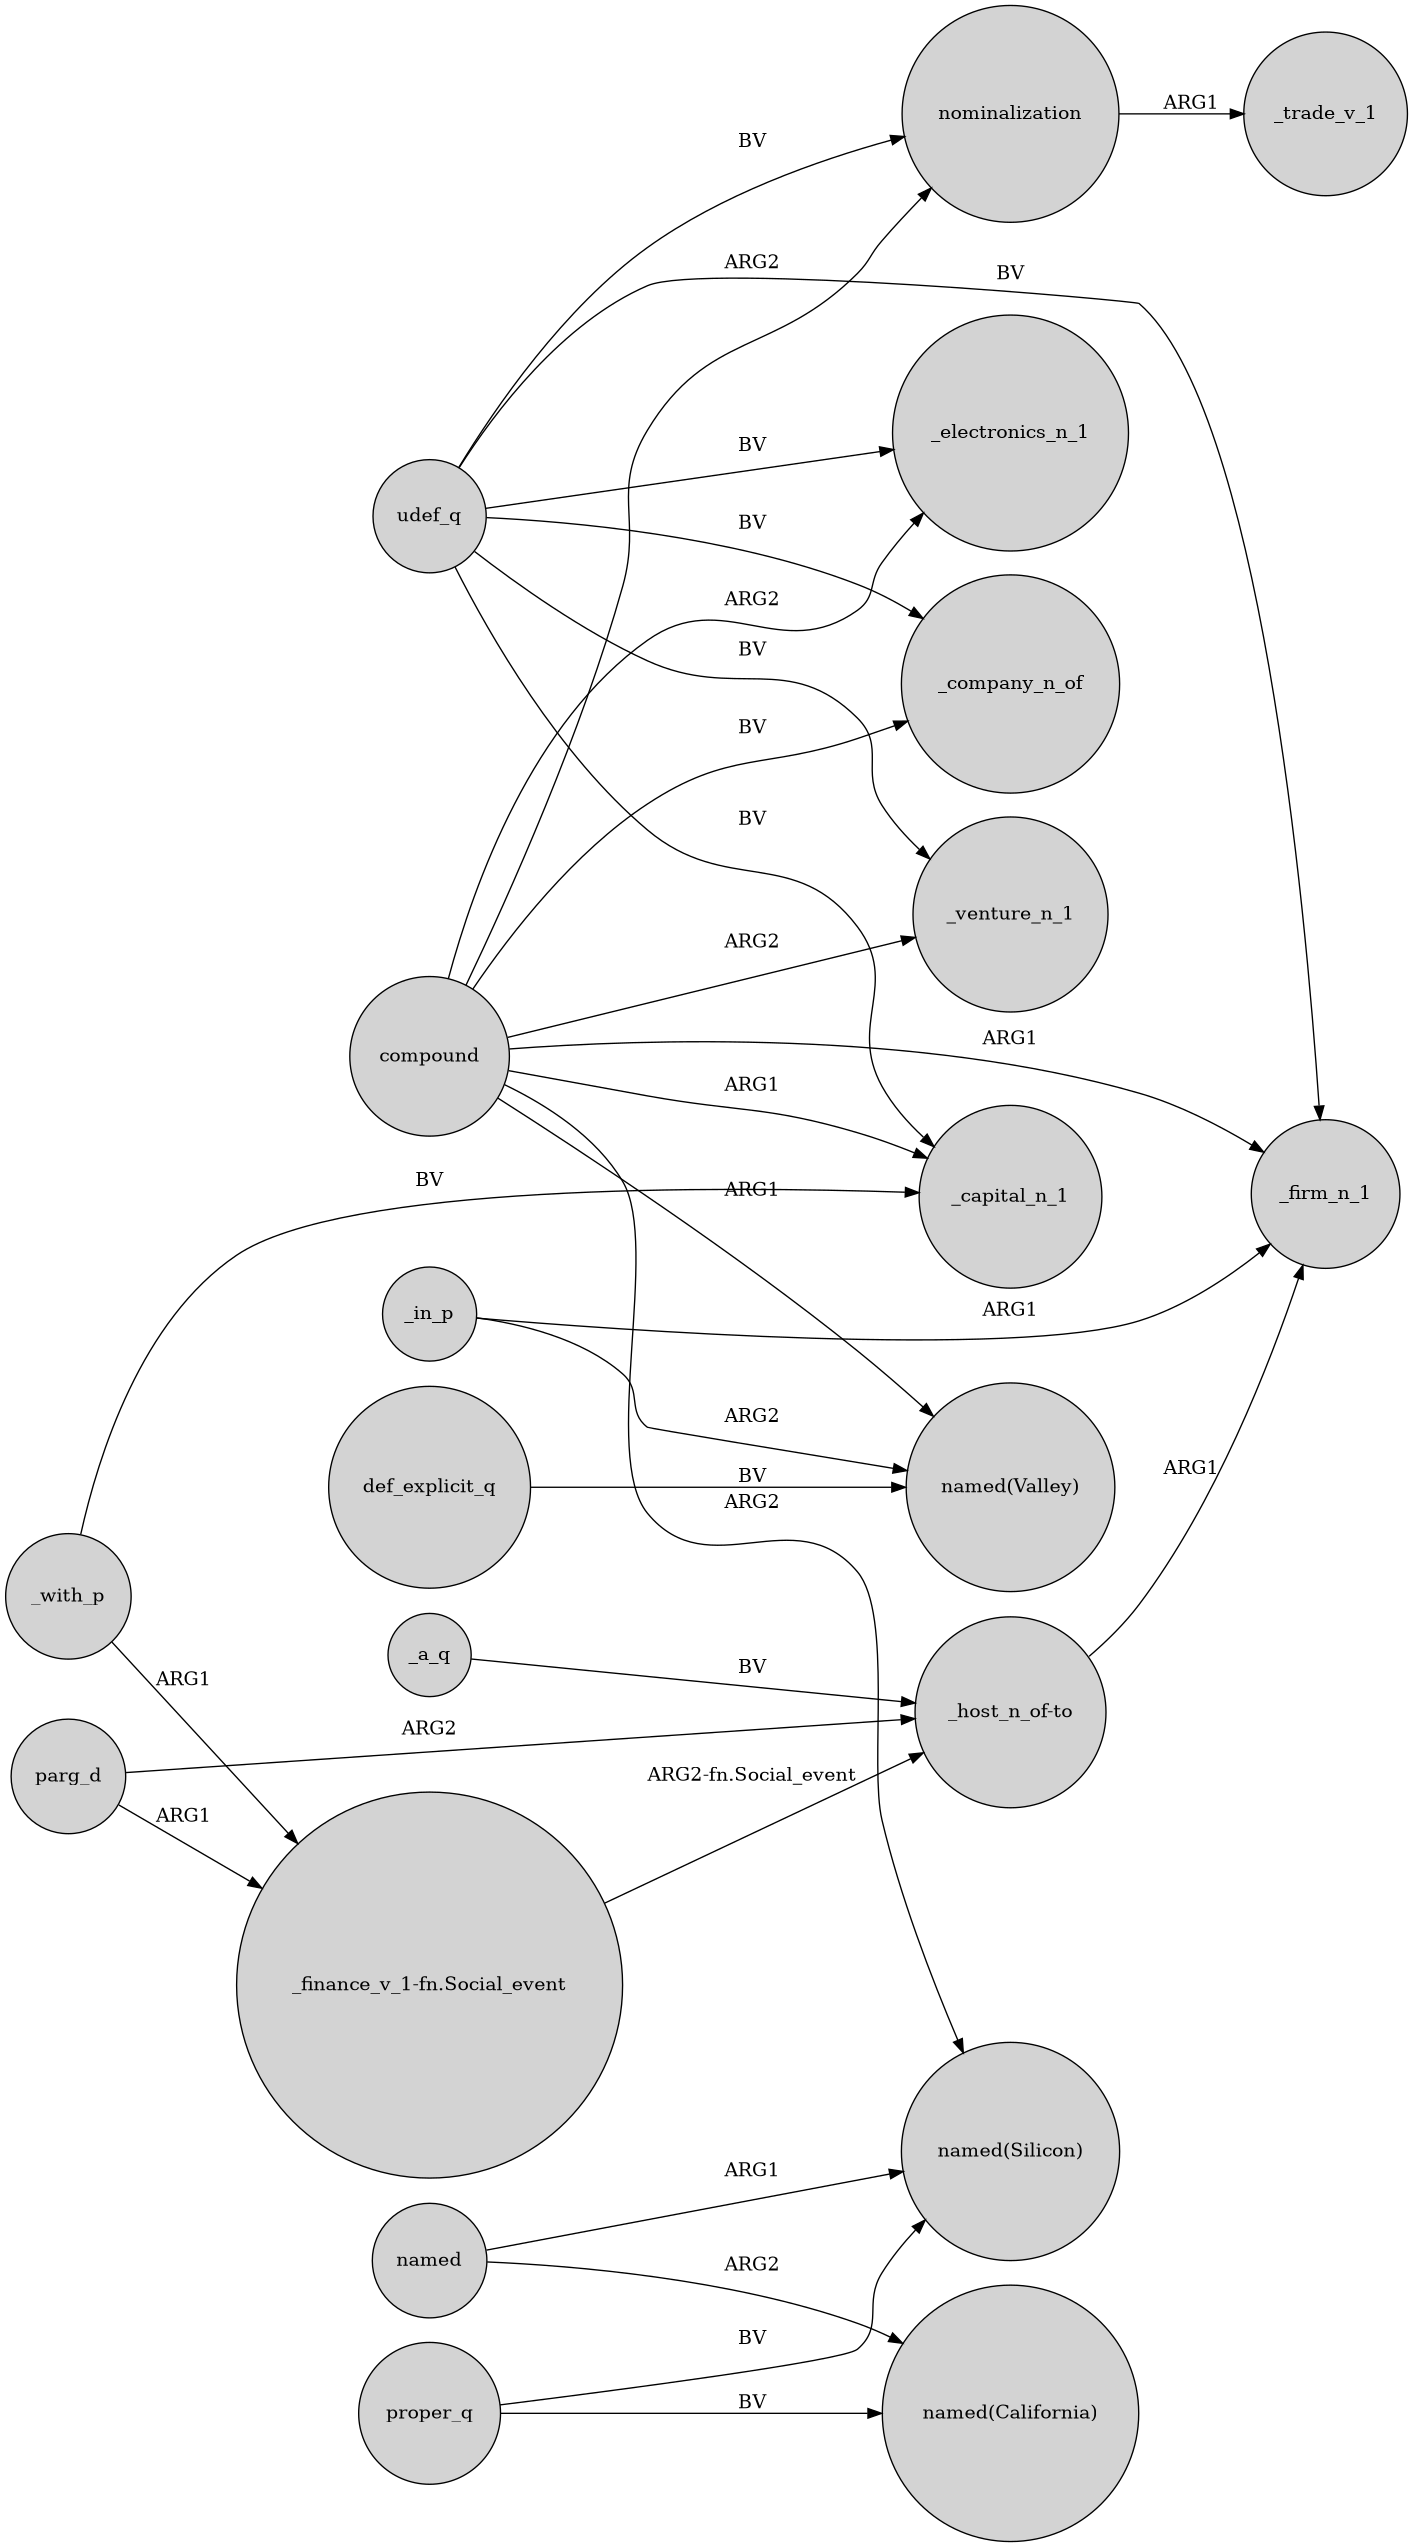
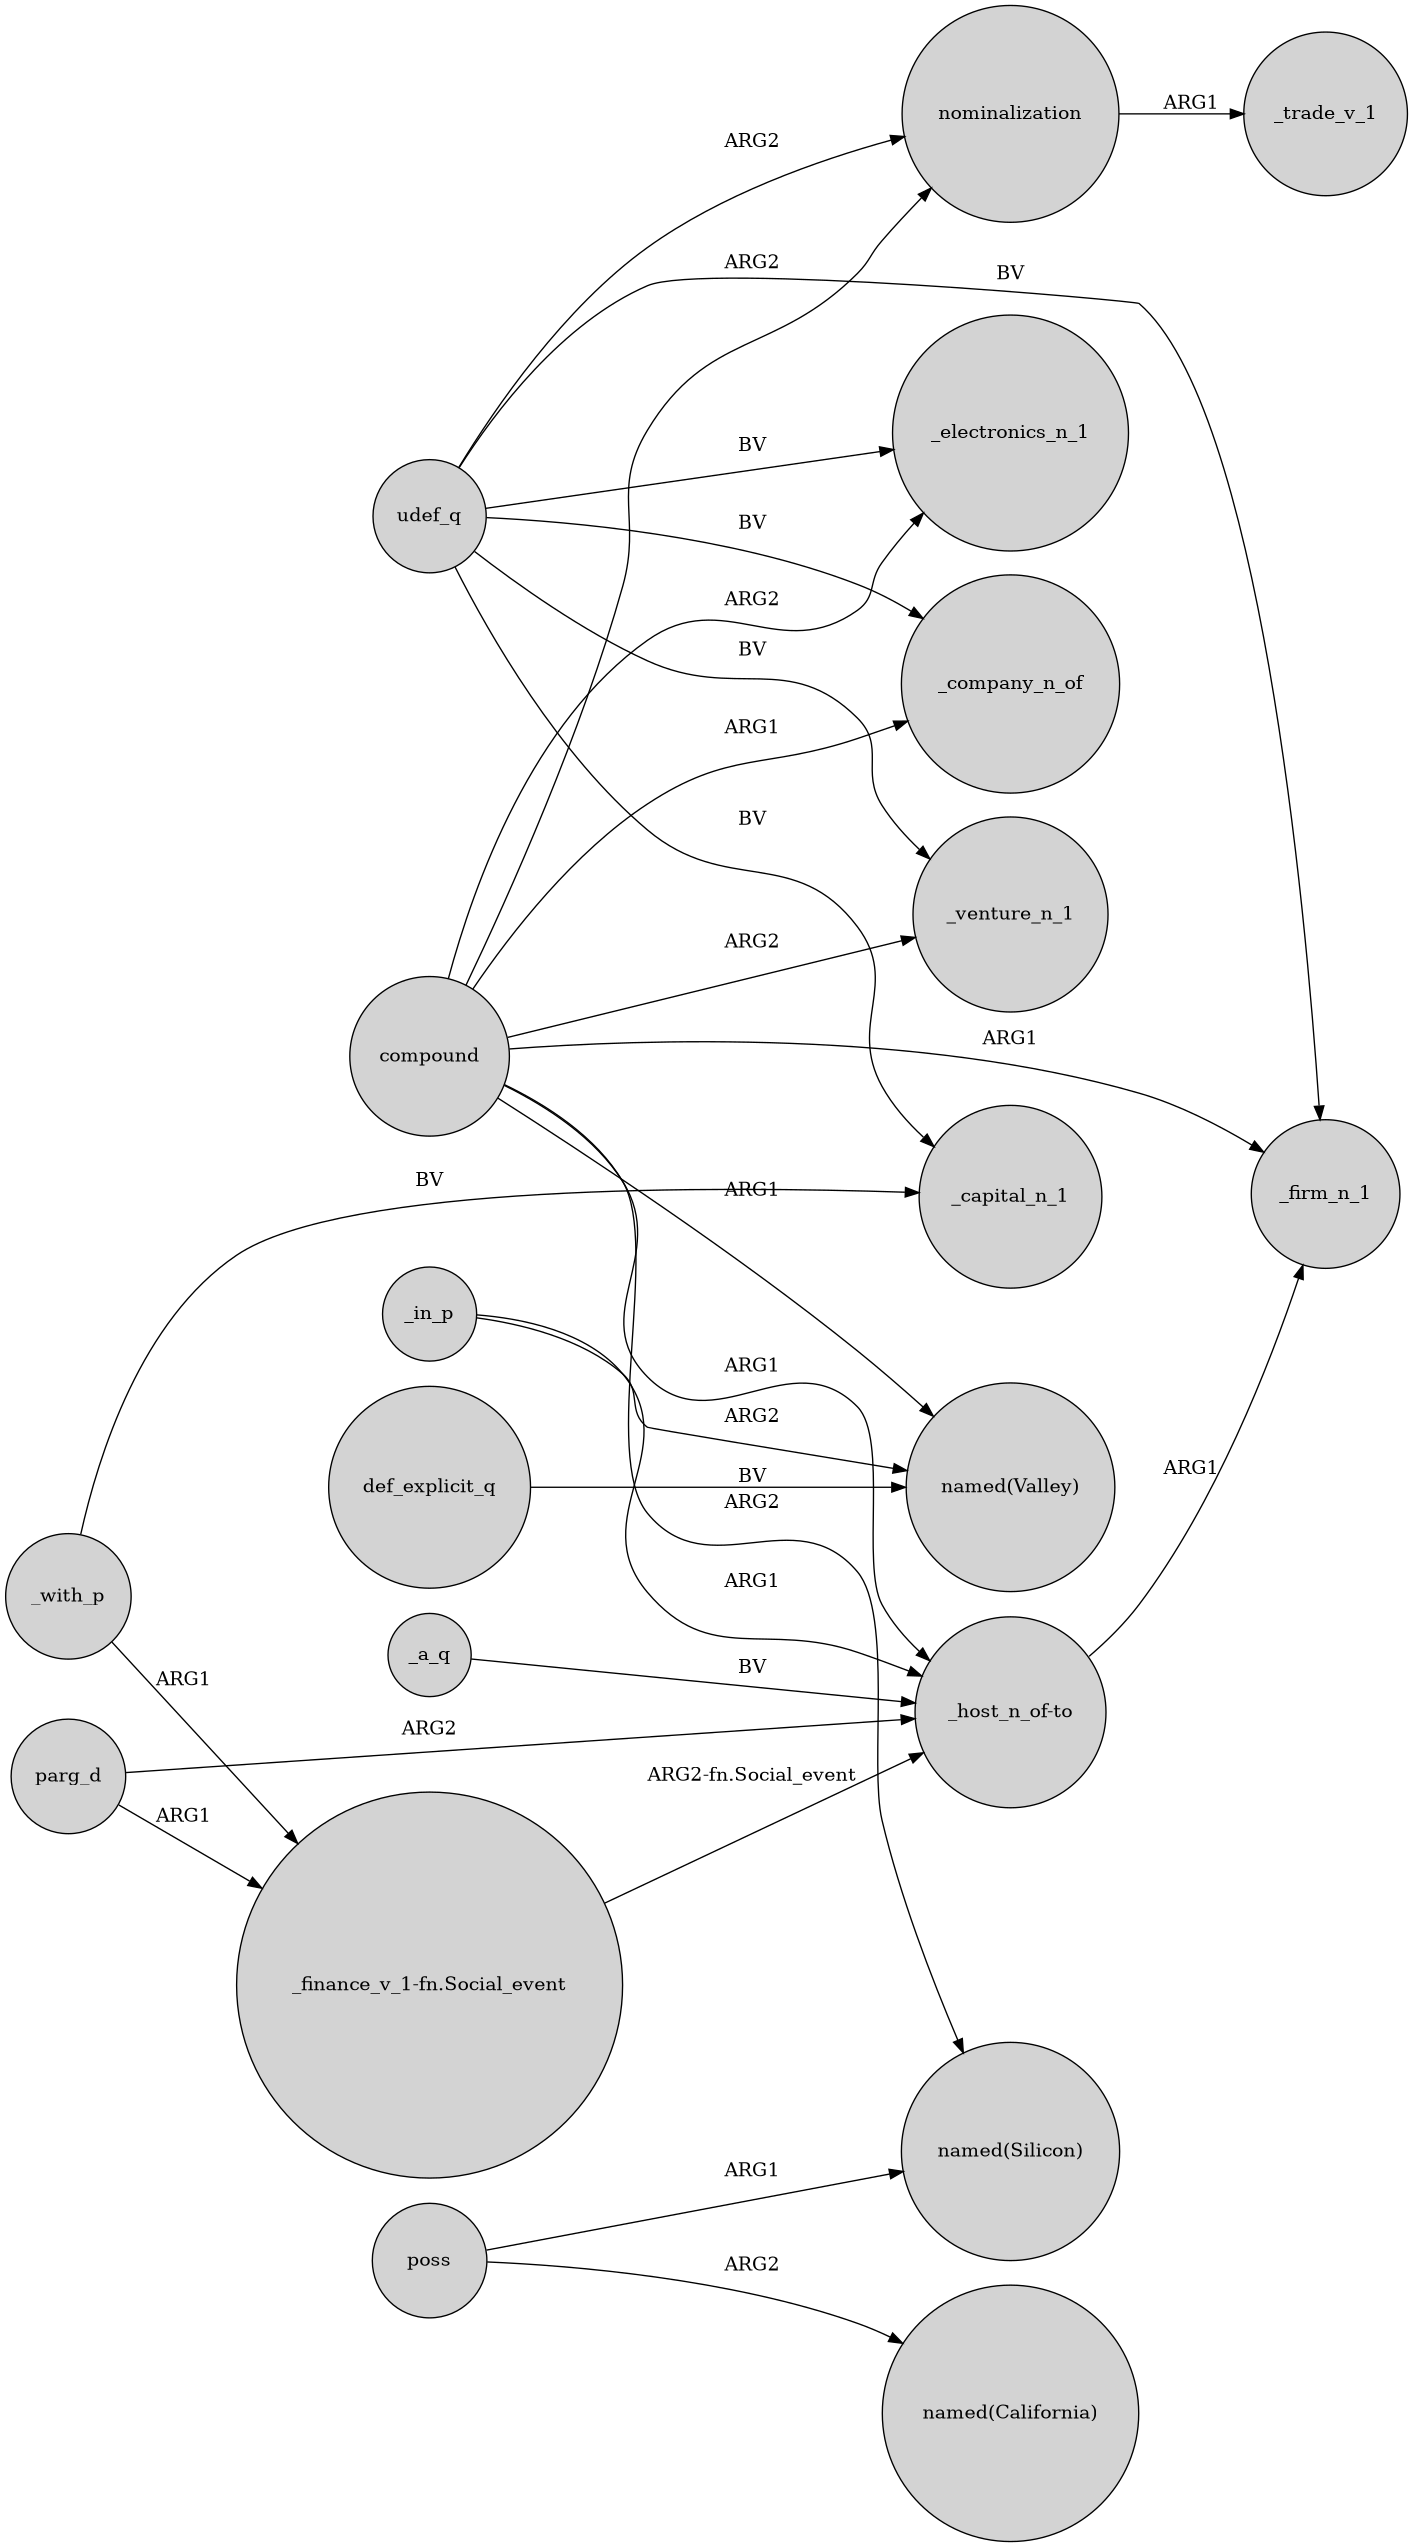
  digraph {
    rankdir=LR
    node [shape=circle style=filled]
    compound
    nominalization
    _electronics_n_1
    _firm_n_1
    _venture_n_1
    "named(Silicon)"
    _capital_n_1
    _company_n_of
    "named(Valley)"
    _trade_v_1
    udef_q
    _a_q
    "_host_n_of-to"
-   proper_q
    "named(California)"
    parg_d
    "_finance_v_1-fn.Social_event"
    _with_p
    _in_p
-   poss [label=named]
+   poss
    def_explicit_q
    compound -> nominalization [label=ARG2]
    compound -> _electronics_n_1 [label=ARG2]
    compound -> _firm_n_1 [label=ARG1]
    compound -> _venture_n_1 [label=ARG2]
    compound -> "named(Silicon)" [label=ARG2]
-   compound -> _capital_n_1 [label=ARG1]
-   compound -> _company_n_of [label=BV]
+   compound -> "_host_n_of-to" [label=ARG1]
+   compound -> _company_n_of [label=ARG1]
    compound -> "named(Valley)" [label=ARG1]
    nominalization -> _trade_v_1 [label=ARG1]
-   udef_q -> nominalization [label=BV]
+   udef_q -> nominalization [label=ARG2]
    udef_q -> _electronics_n_1 [label=BV]
    udef_q -> _firm_n_1 [label=BV]
    udef_q -> _venture_n_1 [label=BV]
    udef_q -> _capital_n_1 [label=BV]
    udef_q -> _company_n_of [label=BV]
    _a_q -> "_host_n_of-to" [label=BV]
    "_host_n_of-to" -> _firm_n_1 [label=ARG1]
-   proper_q -> "named(Silicon)" [label=BV]
-   proper_q -> "named(California)" [label=BV]
    parg_d -> "_host_n_of-to" [label=ARG2]
    parg_d -> "_finance_v_1-fn.Social_event" [label=ARG1]
    "_finance_v_1-fn.Social_event" -> "_host_n_of-to" [label="ARG2-fn.Social_event"]
    _with_p -> _capital_n_1 [label=BV]
    _with_p -> "_finance_v_1-fn.Social_event" [label=ARG1]
-   _in_p -> _firm_n_1 [label=ARG1]
+   _in_p -> "_host_n_of-to" [label=ARG1]
    _in_p -> "named(Valley)" [label=ARG2]
    poss -> "named(Silicon)" [label=ARG1]
    poss -> "named(California)" [label=ARG2]
    def_explicit_q -> "named(Valley)" [label=BV]
  }
